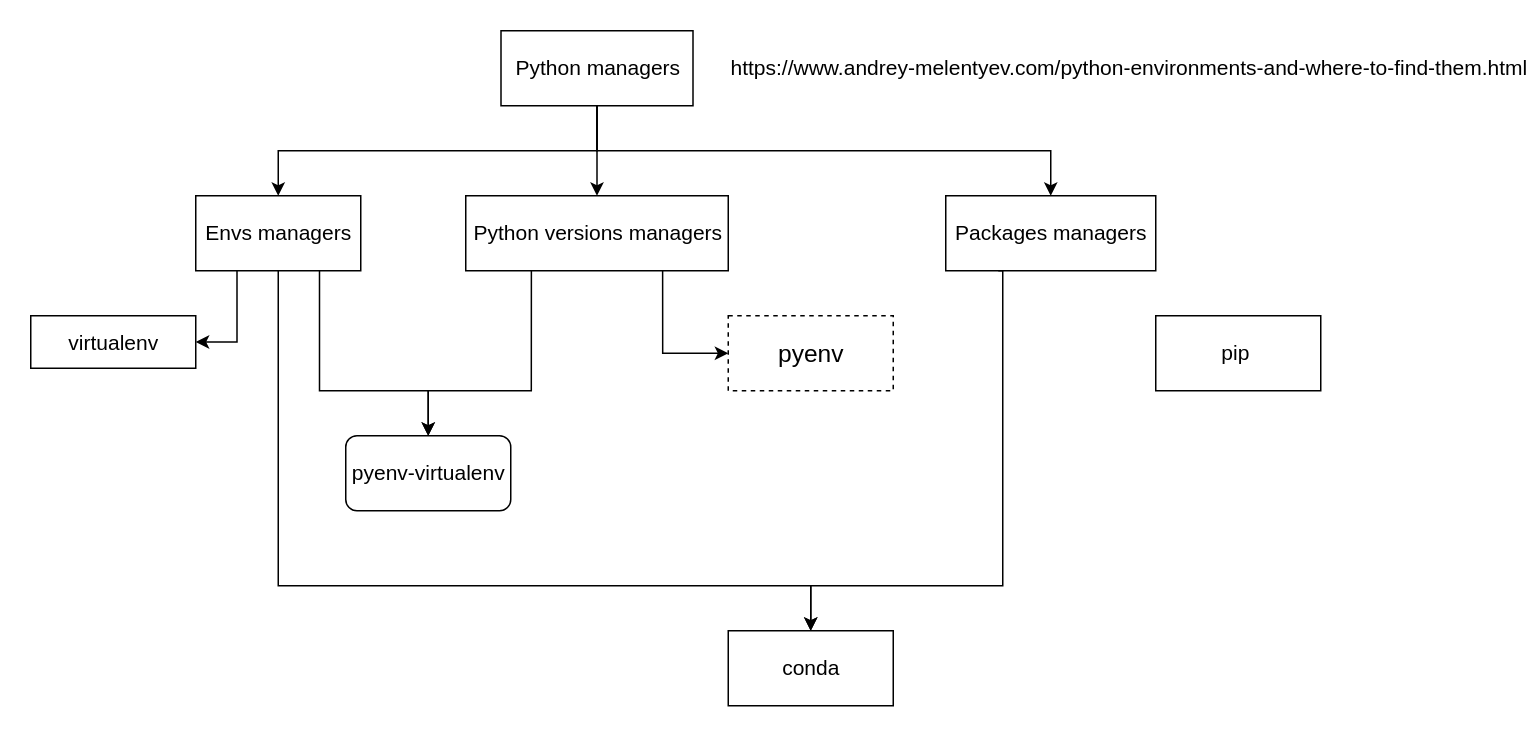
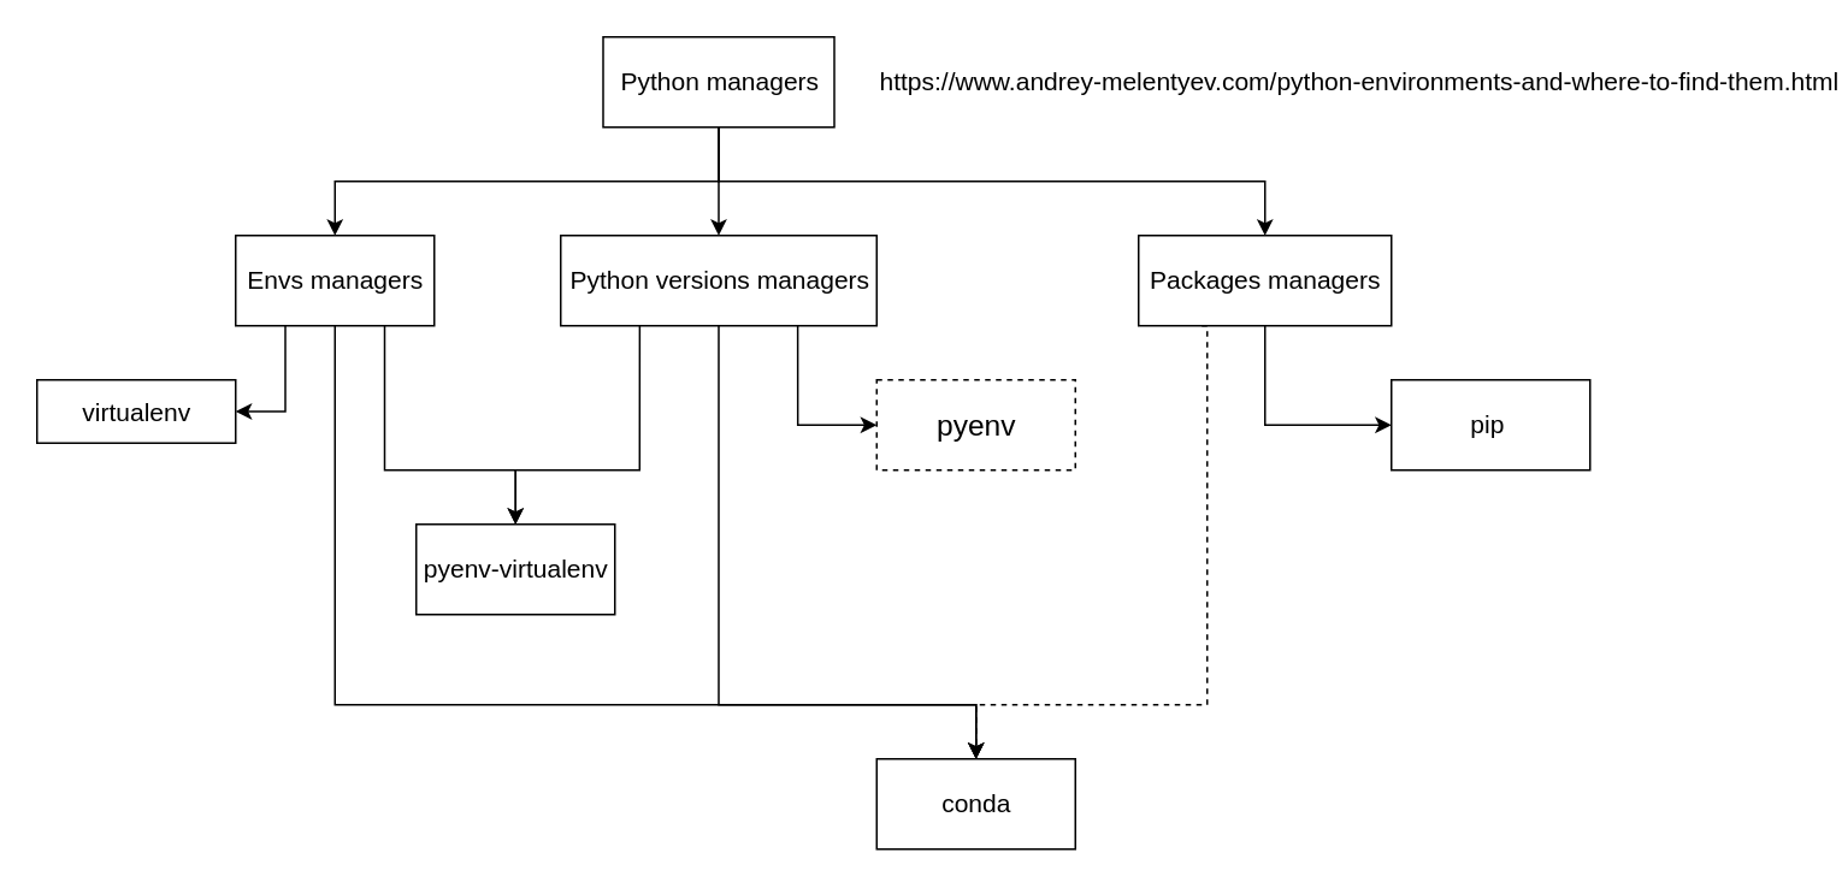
  <mxCell id="0" />
  <mxCell id="1" parent="0" />
  <mxCell id="2" style="edgeStyle=orthogonalEdgeStyle;rounded=0;orthogonalLoop=1;jettySize=auto;html=1;exitX=0.5;exitY=1;exitDx=0;exitDy=0;fontSize=14;" edge="1" parent="1" source="5" target="9"><mxGeometry relative="1" as="geometry" /></mxCell>
  <mxCell id="3" style="edgeStyle=orthogonalEdgeStyle;rounded=0;orthogonalLoop=1;jettySize=auto;html=1;exitX=0.5;exitY=1;exitDx=0;exitDy=0;fontSize=14;" edge="1" parent="1" source="5" target="12"><mxGeometry relative="1" as="geometry" /></mxCell>
  <mxCell id="4" style="edgeStyle=orthogonalEdgeStyle;rounded=0;orthogonalLoop=1;jettySize=auto;html=1;exitX=0.5;exitY=1;exitDx=0;exitDy=0;fontSize=14;" edge="1" parent="1" source="5" target="21"><mxGeometry relative="1" as="geometry" /></mxCell>
  <mxCell id="5" value="Python managers" style="html=1;fontSize=14;" vertex="1" parent="1"><mxGeometry x="333.5" y="20" width="128" height="50" as="geometry" /></mxCell>
  <mxCell id="6" style="edgeStyle=orthogonalEdgeStyle;rounded=0;orthogonalLoop=1;jettySize=auto;html=1;exitX=0.25;exitY=1;exitDx=0;exitDy=0;entryX=1;entryY=0.5;entryDx=0;entryDy=0;fontSize=14;" edge="1" parent="1" source="9" target="15"><mxGeometry relative="1" as="geometry" /></mxCell>
  <mxCell id="7" style="edgeStyle=orthogonalEdgeStyle;rounded=0;orthogonalLoop=1;jettySize=auto;html=1;exitX=0.75;exitY=1;exitDx=0;exitDy=0;entryX=0.5;entryY=0;entryDx=0;entryDy=0;fontSize=14;" edge="1" parent="1" source="9" target="16"><mxGeometry relative="1" as="geometry"><Array as="points"><mxPoint x="213" y="260" /><mxPoint x="285" y="260" /></Array></mxGeometry></mxCell>
  <mxCell id="8" style="edgeStyle=orthogonalEdgeStyle;rounded=0;orthogonalLoop=1;jettySize=auto;html=1;exitX=0.5;exitY=1;exitDx=0;exitDy=0;fontSize=14;" edge="1" parent="1" source="9" target="17"><mxGeometry relative="1" as="geometry"><Array as="points"><mxPoint x="185" y="390" /><mxPoint x="540" y="390" /></Array></mxGeometry></mxCell>
  <mxCell id="9" value="Envs managers" style="html=1;fontSize=14;" vertex="1" parent="1"><mxGeometry x="130" y="130" width="110" height="50" as="geometry" /></mxCell>
- <mxCell id="11" style="edgeStyle=orthogonalEdgeStyle;rounded=0;orthogonalLoop=1;jettySize=auto;html=1;exitX=0.25;exitY=1;exitDx=0;exitDy=0;fontSize=14;" edge="1" parent="1" source="12" target="17"><mxGeometry relative="1" as="geometry"><Array as="points"><mxPoint x="668" y="180" /><mxPoint x="668" y="390" /><mxPoint x="540" y="390" /></Array></mxGeometry></mxCell>
+ <mxCell id="10" style="edgeStyle=orthogonalEdgeStyle;rounded=0;orthogonalLoop=1;jettySize=auto;html=1;exitX=0.5;exitY=1;exitDx=0;exitDy=0;entryX=0;entryY=0.5;entryDx=0;entryDy=0;fontSize=14;" edge="1" parent="1" source="12" target="13"><mxGeometry relative="1" as="geometry" /></mxCell>
+ <mxCell id="11" style="edgeStyle=orthogonalEdgeStyle;rounded=0;orthogonalLoop=1;jettySize=auto;html=1;exitX=0.25;exitY=1;exitDx=0;exitDy=0;fontSize=14;dashed=1;" edge="1" parent="1" source="12" target="17"><mxGeometry relative="1" as="geometry"><Array as="points"><mxPoint x="668" y="180" /><mxPoint x="668" y="390" /><mxPoint x="540" y="390" /></Array></mxGeometry></mxCell>
  <mxCell id="12" value="Packages managers" style="html=1;fontSize=14;" vertex="1" parent="1"><mxGeometry x="630" y="130" width="140" height="50" as="geometry" /></mxCell>
  <mxCell id="13" value="&lt;span style=&quot;font-size: 14px;&quot;&gt;pip&amp;nbsp;&lt;/span&gt;" style="html=1;fontSize=14;" vertex="1" parent="1"><mxGeometry x="770" y="210" width="110" height="50" as="geometry" /></mxCell>
  <mxCell id="14" value="https://www.andrey-melentyev.com/python-environments-and-where-to-find-them.html" style="text;html=1;fontSize=14;" vertex="1" parent="1"><mxGeometry x="485" y="30" width="480" height="30" as="geometry" /></mxCell>
  <mxCell id="15" value="&lt;h3 id=&quot;virtualenv&quot; style=&quot;font-size: 14px;&quot;&gt;&lt;span style=&quot;font-weight: normal; font-size: 14px;&quot;&gt;virtualenv&lt;/span&gt;&lt;/h3&gt;" style="html=1;fontSize=14;" vertex="1" parent="1"><mxGeometry x="20" y="210" width="110" height="35" as="geometry" /></mxCell>
- <mxCell id="16" value="&lt;h3 id=&quot;pyenv-virtualenv&quot; style=&quot;font-size: 14px;&quot;&gt;&lt;span style=&quot;font-weight: normal; font-size: 14px;&quot;&gt;pyenv-virtualenv&lt;/span&gt;&lt;/h3&gt;" style="html=1;fontSize=14;rounded=1;" vertex="1" parent="1"><mxGeometry x="230" y="290" width="110" height="50" as="geometry" /></mxCell>
+ <mxCell id="16" value="&lt;h3 id=&quot;pyenv-virtualenv&quot; style=&quot;font-size: 14px;&quot;&gt;&lt;span style=&quot;font-weight: normal; font-size: 14px;&quot;&gt;pyenv-virtualenv&lt;/span&gt;&lt;/h3&gt;" style="html=1;fontSize=14;" vertex="1" parent="1"><mxGeometry x="230" y="290" width="110" height="50" as="geometry" /></mxCell>
  <mxCell id="17" value="conda" style="html=1;fontSize=14;" vertex="1" parent="1"><mxGeometry x="485" y="420" width="110" height="50" as="geometry" /></mxCell>
  <mxCell id="18" style="edgeStyle=orthogonalEdgeStyle;rounded=0;orthogonalLoop=1;jettySize=auto;html=1;exitX=0.75;exitY=1;exitDx=0;exitDy=0;entryX=0;entryY=0.5;entryDx=0;entryDy=0;fontSize=14;" edge="1" parent="1" source="21" target="22"><mxGeometry relative="1" as="geometry" /></mxCell>
  <mxCell id="19" style="edgeStyle=orthogonalEdgeStyle;rounded=0;orthogonalLoop=1;jettySize=auto;html=1;exitX=0.25;exitY=1;exitDx=0;exitDy=0;fontSize=14;" edge="1" parent="1" source="21" target="16"><mxGeometry relative="1" as="geometry"><Array as="points"><mxPoint x="354" y="260" /><mxPoint x="285" y="260" /></Array></mxGeometry></mxCell>
+ <mxCell id="20" style="edgeStyle=orthogonalEdgeStyle;rounded=0;orthogonalLoop=1;jettySize=auto;html=1;exitX=0.5;exitY=1;exitDx=0;exitDy=0;fontSize=14;" edge="1" parent="1" source="21" target="17"><mxGeometry relative="1" as="geometry"><Array as="points"><mxPoint x="398" y="390" /><mxPoint x="540" y="390" /></Array></mxGeometry></mxCell>
  <mxCell id="21" value="Python versions managers" style="html=1;fontSize=14;" vertex="1" parent="1"><mxGeometry x="310" y="130" width="175" height="50" as="geometry" /></mxCell>
  <mxCell id="22" value="&lt;h3 id=&quot;pyenv&quot;&gt;&lt;span style=&quot;font-weight: normal&quot;&gt;pyenv&lt;/span&gt;&lt;/h3&gt;" style="html=1;fontSize=14;dashed=1;" vertex="1" parent="1"><mxGeometry x="485" y="210" width="110" height="50" as="geometry" /></mxCell>
